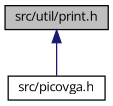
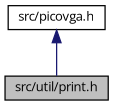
  digraph {
    fontname="Open Sans"
    node [color=black fontname="Open Sans" fontsize=10 shape=record style=filled]
    n1 [fillcolor=grey75 fontcolor=black height=0.2 label="src/util/print.h" width=0.4]
    n2 [fillcolor=white height=0.2 label="src/picovga.h" width=0.4]
-   n1 -> n2 [color=midnightblue dir=back fontname="Open Sans" fontsize=10 labelfontname=Helvetica labelfontsize=10 style=solid]
+   n2 -> n1 [color=midnightblue dir=back fontname="Open Sans" fontsize=10 labelfontname=Helvetica labelfontsize=10 style=solid]
  }
